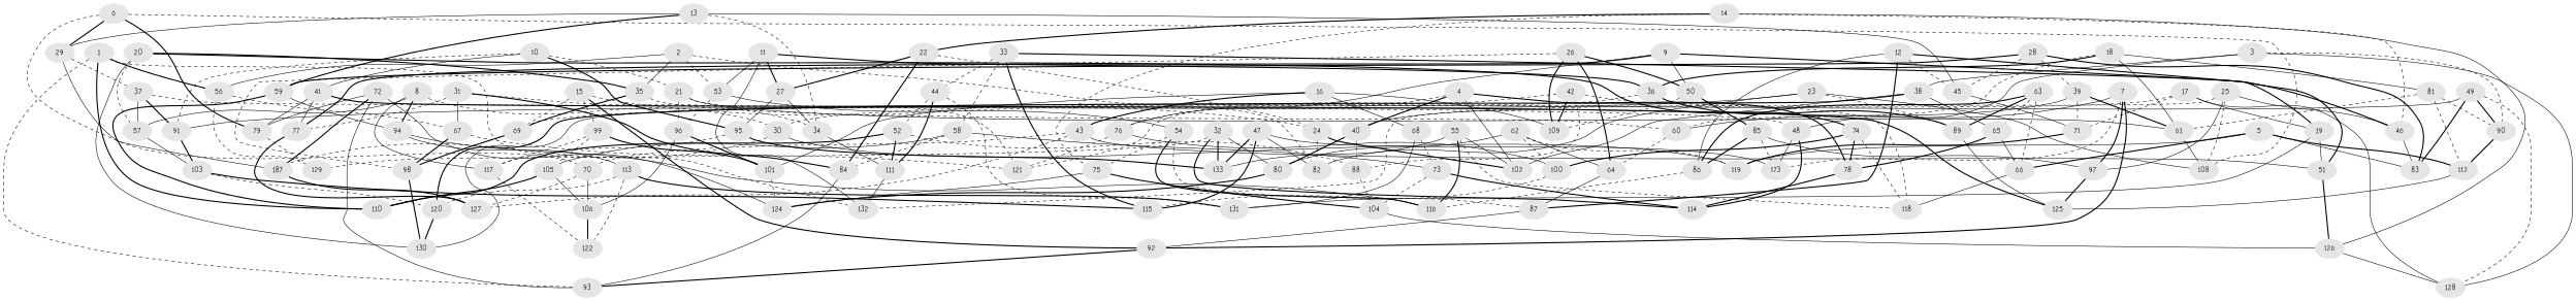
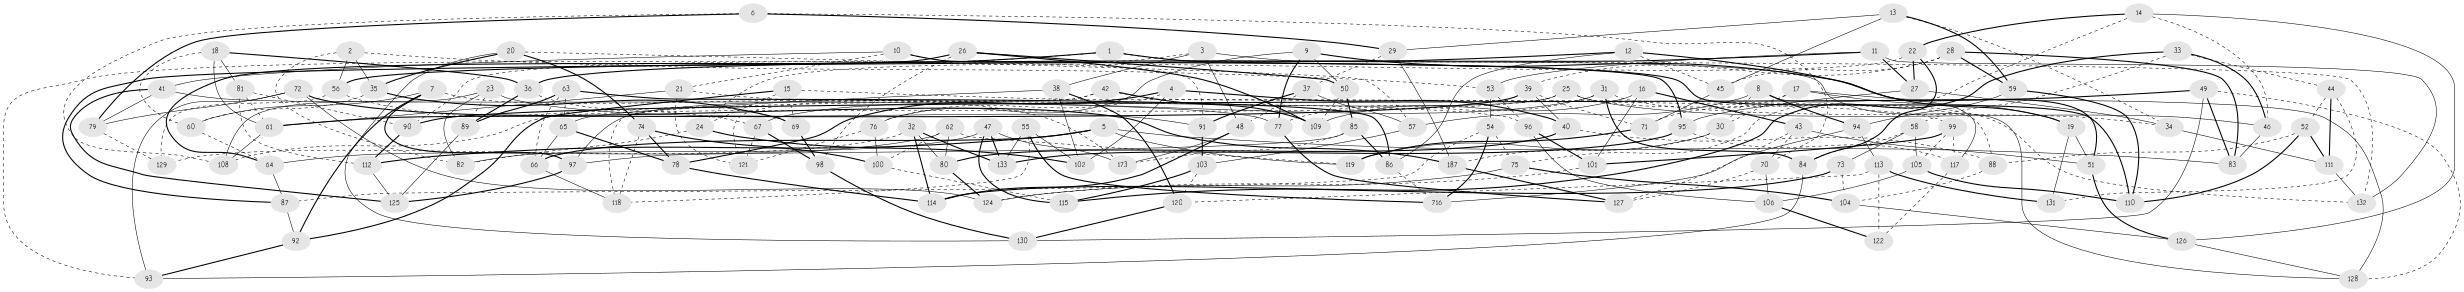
  graph {
    fontname="Comic Neue"
    node [color=gray90 fontname="Comic Neue" style=filled]
    edge [fontname="Comic Neue" style=dashed]
    1
    56
    93
    110
    132
    67
    129
    2
    35
    53
    82
    60
    69
    96
    54
    3
    38
    48
    90
    128
    102
    65
    120
    n24 [label=173]
    114
    112
    4
    40
    76
    78
    80
    88
    121
    100
    5
    66
    83
    119
    118
    125
    6
    29
    70
    79
    108
    37
    n47 [label=187]
    127
    106
    7
    92
    97
    64
    8
    30
    57
    94
    117
    103
-   116
+   116 [label=716]
    113
    122
    9
    50
    51
    77
    109
    85
    126
    10
    21
    41
    91
    95
    61
    133
    11
    27
    36
    34
    89
    12
    19
    45
    86
    87
    131
    71
    13
    59
    111
    14
    22
    46
    75
    24
    84
    124
    104
    15
    99
    98
    101
    105
    16
    43
-   68
    73
    17
    18
    81
    20
    74
    130
    23
    25
    26
    28
    39
    31
    32
    33
    44
    58
    115
    52
    42
    47
    49
    55
    62
    63
    72
    1 -- 56 [style=bold]
    1 -- 93
    1 -- 110 [style=bold]
    1 -- 132
    56 -- 67
    56 -- 129
    67 -- 121
    67 -- 98 [style=bold]
    2 -- 56 [style=solid]
    2 -- 35 [style=solid]
    2 -- 53
    2 -- 82
    35 -- 60
    35 -- 69 [style=bold]
    53 -- 96
    53 -- 54 [style=solid]
    60 -- 64
    69 -- 98 [style=bold]
    96 -- 106 [style=solid]
    96 -- 101 [style=bold]
    54 -- 116 [style=bold]
    54 -- 87
    54 -- 75
    3 -- 38 [style=solid]
    3 -- 48 [style=solid]
    3 -- 90
    3 -- 128 [style=solid]
    38 -- 102 [style=solid]
    38 -- 65 [style=solid]
    38 -- 120 [style=bold]
    48 -- n24 [style=solid]
    48 -- 114 [style=bold]
    90 -- 112 [style=bold]
    65 -- 78 [style=bold]
    65 -- 66 [style=solid]
    120 -- 130 [style=bold]
    112 -- 125 [style=solid]
    4 -- 102 [style=solid]
    4 -- 40 [style=bold]
    4 -- 76
    4 -- 78 [style=bold]
    40 -- 80 [style=bold]
    40 -- 88
    76 -- 121
    76 -- 100 [style=solid]
    78 -- 114 [style=bold]
    80 -- 124 [style=bold]
    88 -- 104
    100 -- 115
    5 -- 112 [style=bold]
    5 -- 66 [style=bold]
    5 -- 83 [style=solid]
    5 -- 119 [style=solid]
    66 -- 118 [style=solid]
    6 -- 29 [style=bold]
    6 -- 70
    6 -- 79 [style=bold]
    6 -- 108
    29 -- 37
    29 -- n47 [style=solid]
    70 -- 127
    70 -- 106 [style=solid]
    79 -- 129
    37 -- 48
    37 -- 57 [style=solid]
    37 -- 91 [style=bold]
    n47 -- 127 [style=bold]
    106 -- 122 [style=bold]
    7 -- 60 [style=solid]
    7 -- n24
    7 -- 92 [style=bold]
    7 -- 97 [style=bold]
    92 -- 93 [style=bold]
    97 -- 125 [style=bold]
    64 -- 87 [style=solid]
    8 -- 30
    8 -- 57 [style=solid]
    8 -- 94 [style=bold]
    8 -- 117 [style=solid]
    30 -- 119 [style=solid]
    30 -- n47
    57 -- 103 [style=solid]
    94 -- 116 [style=solid]
    94 -- 113 [style=solid]
    117 -- 122
    103 -- 120
    103 -- 115 [style=bold]
    113 -- 120
    113 -- 122
    113 -- 131 [style=bold]
    9 -- 76 [style=solid]
    9 -- 50 [style=solid]
    9 -- 51 [style=bold]
    9 -- 77 [style=bold]
    50 -- 109
    50 -- 85 [style=bold]
    51 -- 126 [style=bold]
    77 -- 127 [style=bold]
    85 -- n24
    85 -- 97 [style=solid]
    85 -- 86 [style=bold]
    126 -- 128 [style=solid]
    10 -- 21
    10 -- 41 [style=solid]
    10 -- 91
    10 -- 95 [style=bold]
    21 -- 96
    21 -- 121
    21 -- 61 [style=solid]
    41 -- 125 [style=bold]
    41 -- 79 [style=solid]
    41 -- 77 [style=solid]
    91 -- 103 [style=bold]
    95 -- 117
    95 -- 133 [style=bold]
    61 -- 108 [style=solid]
    11 -- 132 [style=solid]
    11 -- 53 [style=solid]
    11 -- 27 [style=bold]
    11 -- 36 [style=bold]
    27 -- 95 [style=solid]
    27 -- 34 [style=solid]
    36 -- 69
    36 -- 89 [style=bold]
    34 -- 111 [style=solid]
    89 -- 125 [style=solid]
    12 -- 19 [style=bold]
    12 -- 45
    12 -- 86 [style=solid]
    12 -- 87 [style=bold]
    19 -- 51 [style=solid]
    19 -- 131 [style=solid]
    45 -- 71 [style=solid]
    86 -- 116
    87 -- 92 [style=solid]
    71 -- 119 [style=bold]
    13 -- 29 [style=solid]
    13 -- 34
    13 -- 45 [style=solid]
    13 -- 59 [style=bold]
    59 -- 110 [style=bold]
    59 -- 94 [style=solid]
    111 -- 132 [style=solid]
    14 -- 126 [style=solid]
    14 -- 22 [style=bold]
    14 -- 46
    14 -- 75
    22 -- 27 [style=bold]
    22 -- 24
    22 -- 84 [style=bold]
    46 -- 83 [style=solid]
    75 -- 124 [style=solid]
    75 -- 104 [style=bold]
    24 -- 82
    24 -- 102 [style=bold]
    84 -- 93 [style=solid]
    104 -- 126 [style=solid]
    15 -- 69
    15 -- 92 [style=bold]
    15 -- 24
    15 -- 99
    99 -- 117
    99 -- 101 [style=bold]
    99 -- 105
    98 -- 130 [style=bold]
    101 -- 124
    105 -- 110 [style=bold]
    105 -- 106 [style=solid]
    16 -- 109 [style=solid]
    16 -- 101 [style=solid]
    16 -- 43 [style=bold]
-   16 -- 68 [style=solid]
    43 -- 70
    43 -- 127
    43 -- 51 [style=solid]
-   68 -- 131 [style=solid]
-   68 -- 73
    73 -- 114 [style=bold]
    73 -- 104
    17 -- 128 [style=solid]
    17 -- 30
    17 -- 19 [style=solid]
    17 -- 71
    18 -- 60
    18 -- 61 [style=solid]
    18 -- 36 [style=bold]
    18 -- 81 [style=solid]
    81 -- 90
    81 -- 112
    81 -- 61
    20 -- 35 [style=bold]
    20 -- 57
    20 -- 74 [style=bold]
    20 -- 130 [style=solid]
    74 -- 78 [style=bold]
    74 -- 100 [style=bold]
    74 -- 118
    23 -- 82 [style=solid]
    23 -- 108 [style=solid]
    23 -- 91 [style=solid]
    23 -- 89
    25 -- 132
    25 -- 108
    25 -- 97 [style=solid]
    25 -- 46 [style=solid]
    26 -- 64 [style=bold]
    26 -- 50 [style=bold]
    26 -- 109 [style=bold]
    26 -- 98
    28 -- 83 [style=bold]
    28 -- 45
    28 -- 59 [style=bold]
    28 -- 39
    39 -- 40 [style=solid]
    39 -- 61 [style=bold]
    39 -- 71
    31 -- 67 [style=solid]
    31 -- 77
    31 -- 34
    31 -- 84 [style=bold]
    32 -- 129
    32 -- 114 [style=bold]
    32 -- 80 [style=solid]
    32 -- 133 [style=bold]
    33 -- 46 [style=bold]
    33 -- 44
    33 -- 58
    33 -- 115 [style=bold]
    44 -- 131
    44 -- 111 [style=bold]
    44 -- 52
    58 -- 84
    58 -- 105 [style=solid]
    58 -- 73 [style=solid]
    52 -- 110 [style=bold]
    52 -- 88
    52 -- 111 [style=bold]
    42 -- 88
    42 -- 121
    42 -- 118
    42 -- 109 [style=bold]
    47 -- 82 [style=solid]
    47 -- n24 [style=solid]
    47 -- 133 [style=bold]
    47 -- 115 [style=bold]
    49 -- 90 [style=bold]
    49 -- 128
    49 -- 83 [style=bold]
    49 -- 130 [style=solid]
    55 -- 102 [style=solid]
    55 -- 118
    55 -- 116 [style=bold]
    55 -- 133 [style=solid]
    62 -- 80 [style=solid]
    62 -- 100
    62 -- 119
    62 -- 64 [style=solid]
    63 -- 65
    63 -- 66
    63 -- 89 [style=bold]
    63 -- 86 [style=bold]
    72 -- 93 [style=solid]
    72 -- 79 [style=solid]
    72 -- n47 [style=bold]
    72 -- 124 [style=solid]
  }
